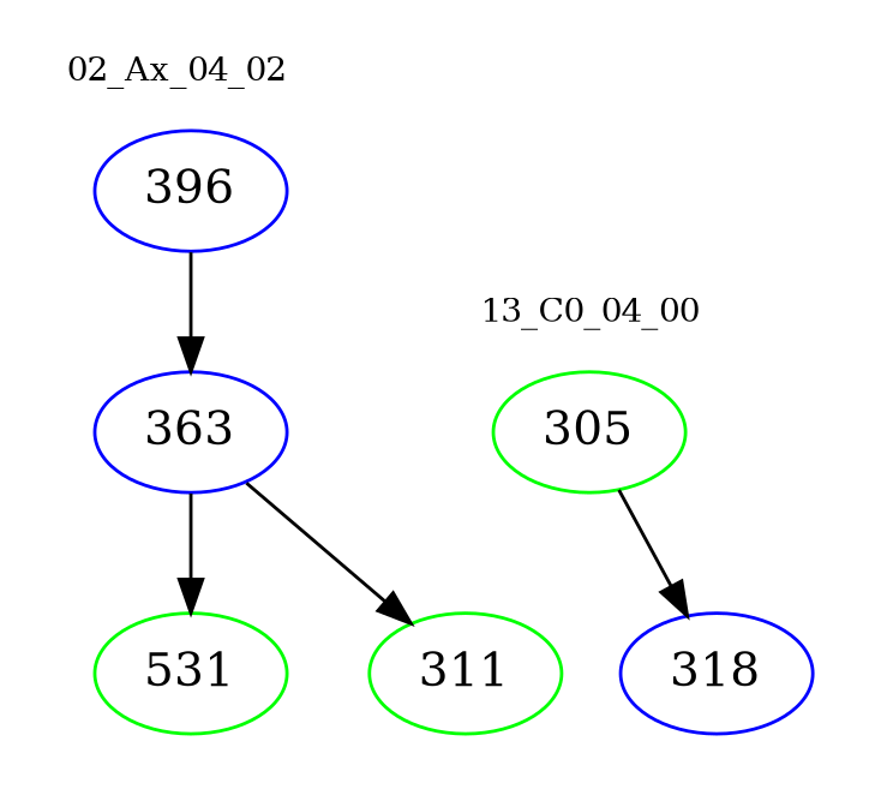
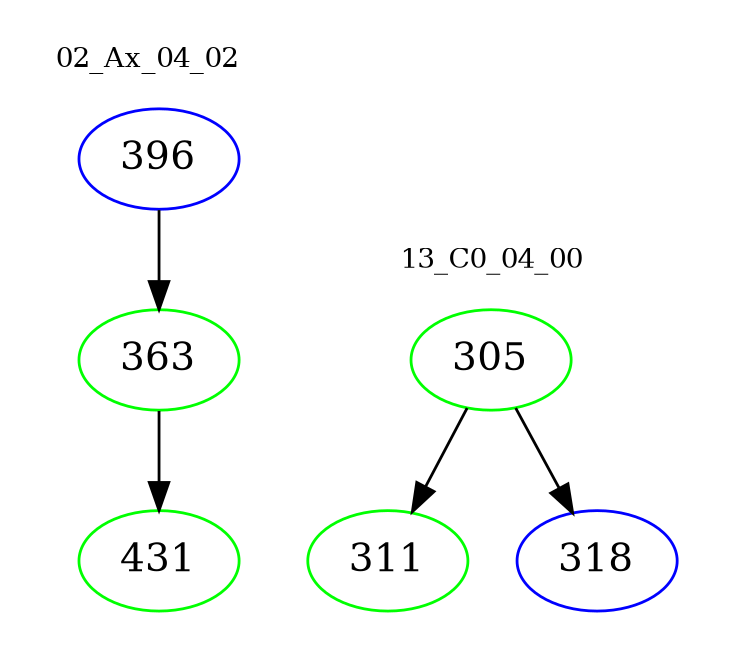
  digraph {
    node [color=blue]
    edge [color=black]
    n1 [label=396]
-   n2 [label=363]
-   n3 [color=green label=531]
+   n2 [color=green label=363]
+   n3 [color=green label=431]
    n4 [color=green label=305]
    n5 [color=green label=311]
    n6 [label=318]
    subgraph cluster_1 {
      color=white
      fontsize=10
      label="02_Ax_04_02"
      n1
      n2
      n3
    }
    subgraph cluster_2 {
      color=white
      fontsize=10
      label="13_C0_04_00"
      n4
      n5
      n6
    }
    n1 -> n2
    n2 -> n3
-   n2 -> n5
+   n4 -> n5
    n4 -> n6
  }
